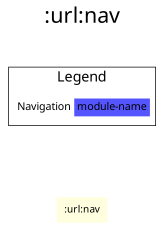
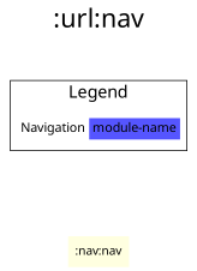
  digraph {
    fontsize=30
    label=":url:nav"
    labelloc=t
    rankdir=TB
    ranksep=1.5
    fontname="Noto Sans"
    node [shape=none style=filled fontname="Noto Sans"]
    n1 [fillcolor="#FFFFFF" fontsize=15 label=< <TABLE BORDER="0" CELLBORDER="0" CELLSPACING="0" CELLPADDING="4"> <TR><TD>Navigation</TD><TD BGCOLOR="#5555FF">module-name</TD></TR> </TABLE> > margin=0]
-   ":url:nav" [fillcolor=lightyellow]
+   ":url:nav" [fillcolor=lightyellow label=":nav:nav"]
    subgraph sub_1 {
      rank=same
    }
    subgraph cluster_2 {
      fontsize=20
      label=Legend
      n1
    }
    n1 -> ":url:nav" [dir=forward style=invis fontname="Noto Sans"]
  }
